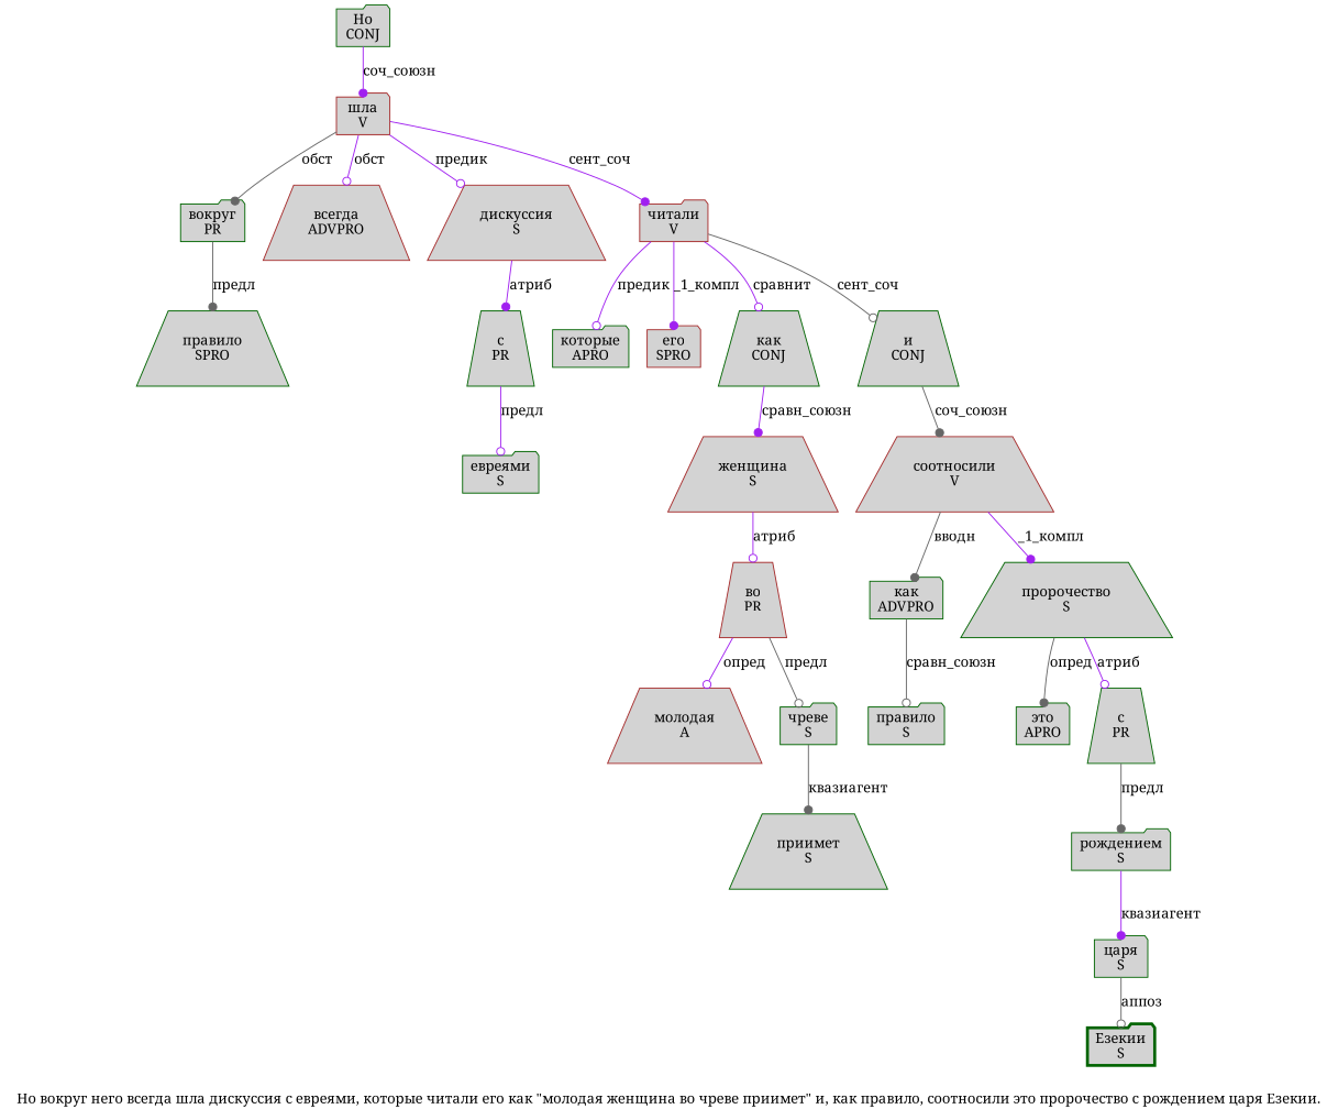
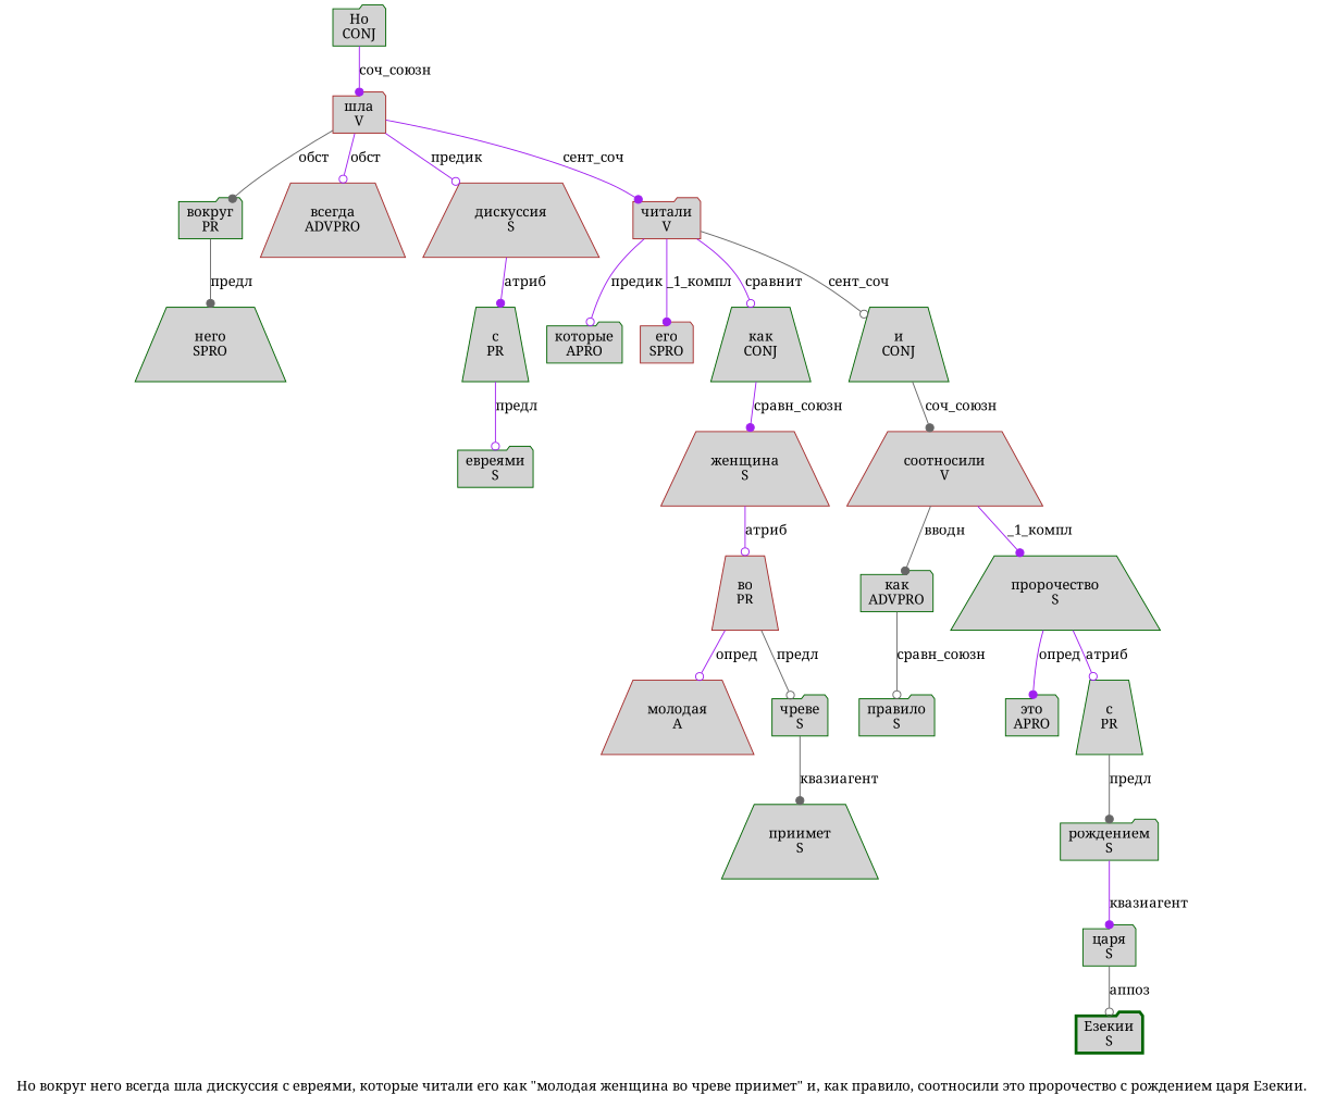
  digraph {
    fontname="Noto Serif"
    label="Но вокруг него всегда шла дискуссия с евреями, которые читали его как \"молодая женщина во чреве приимет\" и, как правило, соотносили это пророчество с рождением царя Езекии."
    node [color=darkgreen fillcolor=lightgray fontname="Noto Serif" penwidth=1 shape=folder style=filled]
    edge [arrowhead=dot color=purple fontname="Noto Serif"]
    n1 [label="Но\nCONJ"]
    n2 [color=brown label="шла\nV"]
    n3 [label="вокруг\nPR"]
    n4 [color=brown label="всегда\nADVPRO" shape=trapezium]
    n5 [color=brown label="дискуссия\nS" shape=trapezium]
    n6 [color=brown label="читали\nV"]
-   n7 [label="правило\nSPRO" shape=trapezium]
+   n7 [label="него\nSPRO" shape=trapezium]
    n8 [label="с\nPR" shape=trapezium]
    n9 [label="которые\nAPRO"]
    n10 [color=brown label="его\nSPRO"]
    n11 [label="как\nCONJ" shape=trapezium]
    n12 [label="и\nCONJ" shape=trapezium]
    n13 [label="евреями\nS"]
    n14 [color=brown label="женщина\nS" shape=trapezium]
    n15 [color=brown label="соотносили\nV" shape=trapezium]
    n16 [color=brown label="во\nPR" shape=trapezium]
    n17 [color=brown label="молодая\nA" shape=trapezium]
    n18 [label="чреве\nS"]
    n19 [label="приимет\nS" shape=trapezium]
    n20 [label="как\nADVPRO"]
    n21 [label="пророчество\nS" shape=trapezium]
    n22 [label="правило\nS"]
    n23 [label="это\nAPRO"]
    n24 [label="с\nPR" shape=trapezium]
    n25 [label="рождением\nS"]
    n26 [label="царя\nS"]
    n27 [label="Езекии\nS" penwidth=3]
    n1 -> n2 [label="соч_союзн"]
    n2 -> n3 [color=gray40 label="обст"]
    n2 -> n4 [arrowhead=odot label="обст"]
    n2 -> n5 [arrowhead=odot label="предик"]
    n2 -> n6 [label="сент_соч"]
    n3 -> n7 [color=gray40 label="предл"]
    n5 -> n8 [label="атриб"]
    n6 -> n9 [arrowhead=odot label="предик"]
    n6 -> n10 [label="_1_компл"]
    n6 -> n11 [arrowhead=odot label="сравнит"]
    n6 -> n12 [arrowhead=odot color=gray40 label="сент_соч"]
    n8 -> n13 [arrowhead=odot label="предл"]
    n11 -> n14 [label="сравн_союзн"]
    n12 -> n15 [color=gray40 label="соч_союзн"]
    n14 -> n16 [arrowhead=odot label="атриб"]
    n15 -> n20 [color=gray40 label="вводн"]
    n15 -> n21 [label="_1_компл"]
    n16 -> n17 [arrowhead=odot label="опред"]
    n16 -> n18 [arrowhead=odot color=gray40 label="предл"]
    n18 -> n19 [color=gray40 label="квазиагент"]
    n20 -> n22 [arrowhead=odot color=gray40 label="сравн_союзн"]
-   n21 -> n23 [color=gray40 label="опред"]
+   n21 -> n23 [label="опред"]
    n21 -> n24 [arrowhead=odot label="атриб"]
    n24 -> n25 [color=gray40 label="предл"]
    n25 -> n26 [label="квазиагент"]
    n26 -> n27 [arrowhead=odot color=gray40 label="аппоз"]
  }
